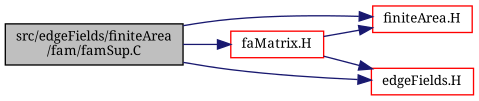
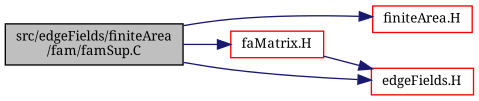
  digraph {
    fontname="Noto Serif"
    rankdir=LR
    node [color=red fontname="Noto Serif" fontsize=10 shape=record]
    edge [color=midnightblue fontname="Noto Serif" fontsize=10 labelfontname=Helvetica labelfontsize=10 style=solid]
    n1 [color=black fillcolor=grey75 fontcolor=black height=0.2 label="src/edgeFields/finiteArea\l/fam/famSup.C" style=filled width=0.4]
    n2 [height=0.2 label="finiteArea.H" width=0.4]
    n3 [height=0.2 label="edgeFields.H" width=0.4]
    n4 [height=0.2 label="faMatrix.H" width=0.4]
    n1 -> n2
    n1 -> n3
    n1 -> n4
-   n4 -> n2
    n4 -> n3
  }
